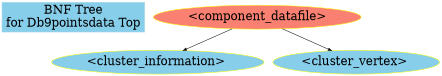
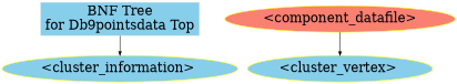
  digraph {
    fontname="DejaVu Serif"
    node [color=yellow fillcolor=skyblue fontcolor=black fontname="DejaVu Serif" fontsize=24 style=filled]
    edge [arrowsize=0.7 color=black dir=down fontname="DejaVu Serif" fontsize=12]
    n1 [color=lightblue label="BNF Tree\nfor Db9pointsdata Top\n" shape=record]
    "<component_datafile>" [fillcolor=salmon]
    "<cluster_information> "
    "<cluster_vertex> "
-   "<component_datafile>" -> "<cluster_information> "
+   n1 -> "<cluster_information> "
    "<component_datafile>" -> "<cluster_vertex> "
  }
